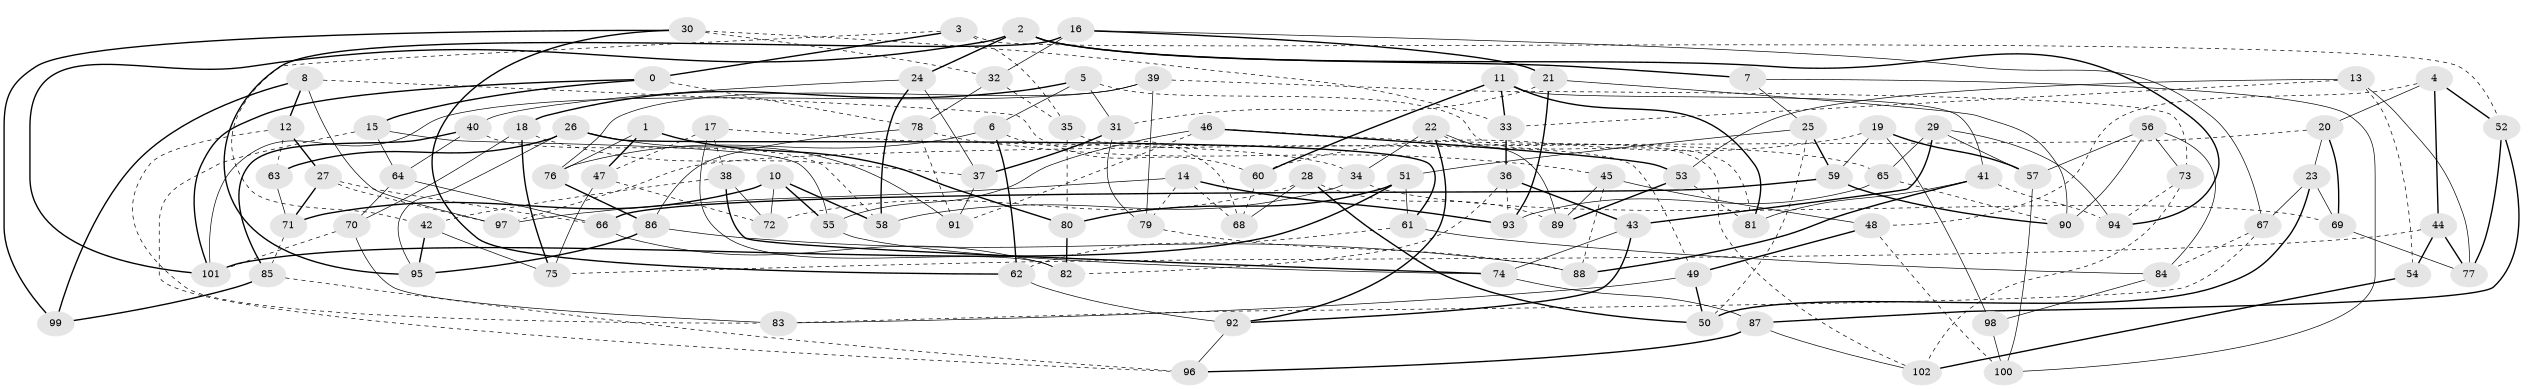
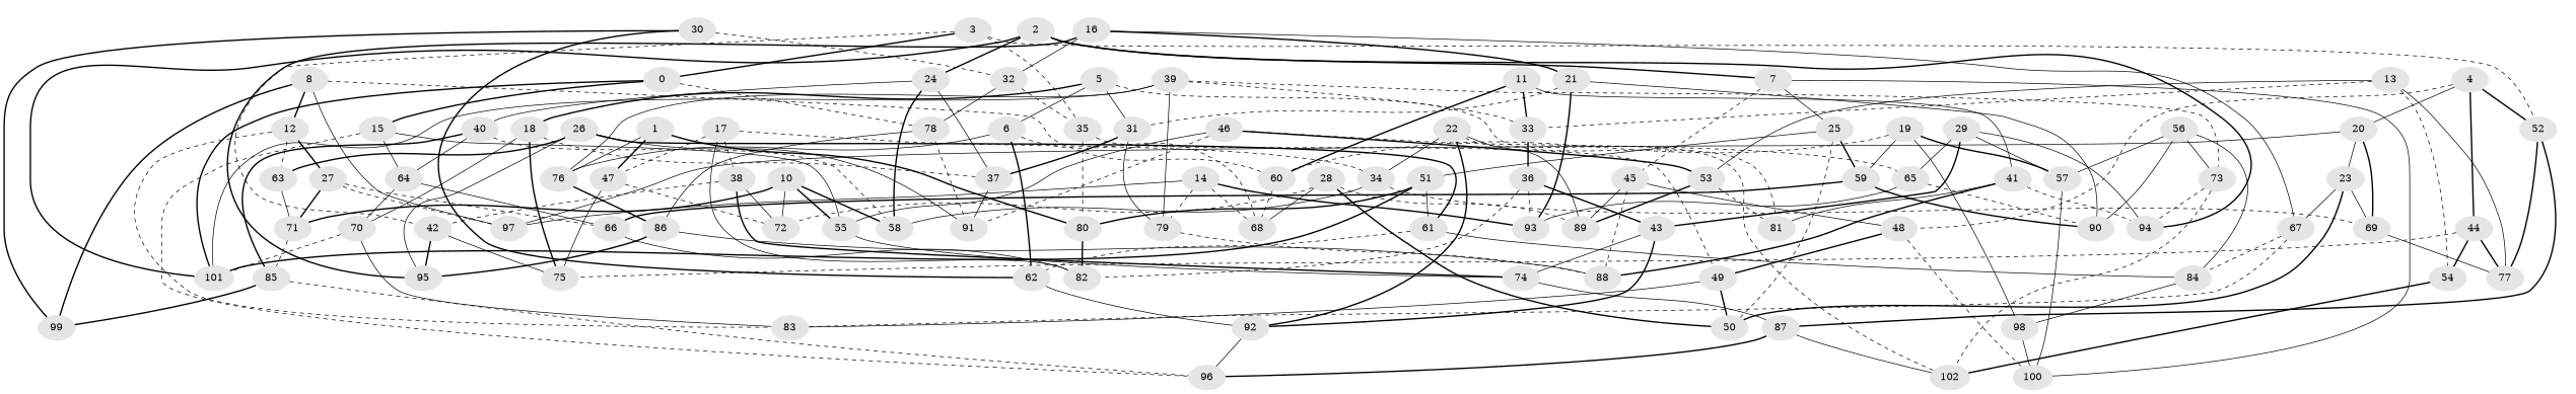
  graph {
    node [color=gray90 style=filled]
    edge [style=solid]
    1
    47
    76
    80
    72
    75
    54
    102
    86
    82
    2
    7
    24
    94
    101
    25
    45
    100
    58
    37
    40
    n22 [label=0]
    3
    35
    42
    52
    15
    78
    49
    95
    77
    87
    4
    20
    44
    48
    97
    23
    69
    5
    6
    18
    31
    81
    62
    68
    70
    79
    92
    59
    50
    51
    89
    88
    8
    99
    12
    60
    27
    63
    83
    55
    64
    96
    91
    10
    71
    74
    85
    11
    33
    41
    36
    66
    13
    53
    14
    93
    16
    21
    32
    67
    90
    84
    17
    34
    38
    19
    57
    98
    22
    61
    26
    28
    29
    43
    65
    30
    39
    73
    46
    56
    1 -- 47 [style=bold]
    1 -- 76
    1 -- 80 [style=bold]
    47 -- 72 [style=dashed]
    47 -- 75
    76 -- 86 [style=bold]
    80 -- 82 [style=bold]
    54 -- 102 [style=bold]
    86 -- 95 [style=bold]
    86 -- 88
    2 -- 7 [style=bold]
    2 -- 24 [style=bold]
    2 -- 94 [style=bold]
    2 -- 101 [style=bold]
    7 -- 25
-   78 -- 45 [style=dashed]
+   7 -- 45 [style=dashed]
    7 -- 100
    24 -- 58 [style=bold]
    24 -- 37
    24 -- 40
    25 -- 59 [style=bold]
    25 -- 50 [style=dashed]
    25 -- 51
    45 -- 48
    45 -- 89
    45 -- 88 [style=dashed]
    37 -- 91
    40 -- 58 [style=dashed]
    40 -- 64
    40 -- 85 [style=bold]
    n22 -- 101 [style=bold]
    n22 -- 15 [style=bold]
    n22 -- 78 [style=dashed]
    3 -- n22 [style=bold]
    3 -- 35 [style=dashed]
    3 -- 42 [style=dashed]
    3 -- 52 [style=dashed]
    35 -- 80 [style=dashed]
    35 -- 49 [style=dashed]
    42 -- 75
    42 -- 95 [style=bold]
    52 -- 77 [style=bold]
    52 -- 87 [style=bold]
    15 -- 55
    15 -- 64
    15 -- 96 [style=dashed]
    78 -- 86
    78 -- 91 [style=dashed]
    49 -- 50 [style=bold]
    49 -- 83
    87 -- 102
    87 -- 96 [style=bold]
    4 -- 52 [style=bold]
    4 -- 20
    4 -- 44 [style=bold]
    4 -- 48 [style=dashed]
-   20 -- 97 [style=dashed]
+   20 -- 97
    20 -- 23
    20 -- 69 [style=bold]
    44 -- 75 [style=dashed]
    44 -- 54 [style=bold]
    44 -- 77 [style=bold]
    48 -- 100 [style=dashed]
    48 -- 49 [style=bold]
    23 -- 69
    23 -- 50 [style=bold]
    23 -- 67
    69 -- 77
    5 -- 6
    5 -- 18 [style=bold]
    5 -- 31
    5 -- 81 [style=dashed]
    6 -- 76
    6 -- 62 [style=bold]
    6 -- 68 [style=dashed]
    18 -- 75 [style=bold]
    18 -- 37 [style=dashed]
    18 -- 70
    31 -- 37 [style=bold]
    31 -- 79
    62 -- 92
    70 -- 101 [style=dashed]
    70 -- 83
    79 -- 88 [style=dashed]
    92 -- 96
    59 -- 66 [style=bold]
    59 -- 90 [style=bold]
    51 -- 80 [style=bold]
    51 -- 101 [style=bold]
    51 -- 61
    8 -- 97
    8 -- 99 [style=bold]
    8 -- 12 [style=bold]
    8 -- 60 [style=dashed]
    12 -- 27 [style=bold]
    12 -- 63 [style=dashed]
    12 -- 83 [style=dashed]
    60 -- 68 [style=dashed]
    27 -- 97 [style=dashed]
    27 -- 71 [style=bold]
    27 -- 66 [style=dashed]
    63 -- 71
    55 -- 74
    64 -- 70
    64 -- 66
    10 -- 72
    10 -- 58 [style=bold]
    10 -- 55 [style=bold]
    10 -- 71 [style=bold]
    71 -- 85 [style=dashed]
    74 -- 87
    85 -- 99 [style=bold]
    85 -- 96 [style=dashed]
-   11 -- 81 [style=bold]
    11 -- 60 [style=bold]
    11 -- 33 [style=bold]
    11 -- 41
    33 -- 36 [style=bold]
    41 -- 94 [style=dashed]
    41 -- 81
    41 -- 88 [style=bold]
    36 -- 82 [style=dashed]
    36 -- 93 [style=dashed]
    36 -- 43 [style=bold]
    66 -- 82
    13 -- 54 [style=dashed]
    13 -- 77
    13 -- 33 [style=dashed]
    13 -- 53
    53 -- 81 [style=dashed]
    53 -- 89 [style=bold]
    14 -- 97
    14 -- 68 [style=dashed]
    14 -- 79 [style=dashed]
    14 -- 93 [style=bold]
    16 -- 95 [style=bold]
    16 -- 21 [style=bold]
    16 -- 32
    16 -- 67
    21 -- 31 [style=dashed]
    21 -- 93 [style=bold]
    21 -- 90
    32 -- 35 [style=dashed]
    32 -- 78
    67 -- 83 [style=dashed]
    67 -- 84 [style=dashed]
    84 -- 98
    17 -- 47 [style=dashed]
    17 -- 82
    17 -- 34 [style=dashed]
    17 -- 38 [style=dashed]
    34 -- 58
    34 -- 69 [style=dashed]
    38 -- 72
    38 -- 42 [style=dashed]
    38 -- 74 [style=bold]
    19 -- 59
    19 -- 60 [style=dashed]
    19 -- 57 [style=bold]
    19 -- 98
    57 -- 100
    98 -- 100
    22 -- 102 [style=dashed]
    22 -- 92 [style=bold]
    22 -- 89
    22 -- 34
    61 -- 62 [style=dashed]
    61 -- 84
    26 -- 95
    26 -- 63 [style=bold]
    26 -- 91
    26 -- 61 [style=bold]
    28 -- 72 [style=dashed]
    28 -- 68
    28 -- 50 [style=bold]
    28 -- 89 [style=dashed]
    29 -- 94
    29 -- 57
    29 -- 43 [style=bold]
    29 -- 65
    43 -- 92 [style=bold]
    43 -- 74
    65 -- 93
    65 -- 90 [style=dashed]
    30 -- 62 [style=bold]
    30 -- 99 [style=bold]
-   30 -- 33 [style=dashed]
+   39 -- 33 [style=dashed]
    30 -- 32 [style=dashed]
    39 -- 76
    39 -- 101
    39 -- 79
    39 -- 73 [style=dashed]
    73 -- 102 [style=dashed]
    73 -- 94 [style=dashed]
    46 -- 55
    46 -- 91 [style=dashed]
    46 -- 53 [style=bold]
    46 -- 65 [style=dashed]
    56 -- 90
    56 -- 84
    56 -- 57
    56 -- 73
  }
